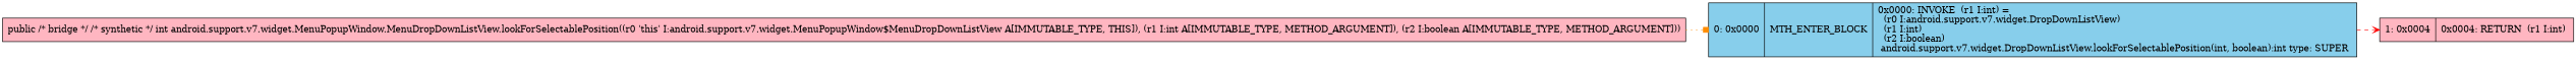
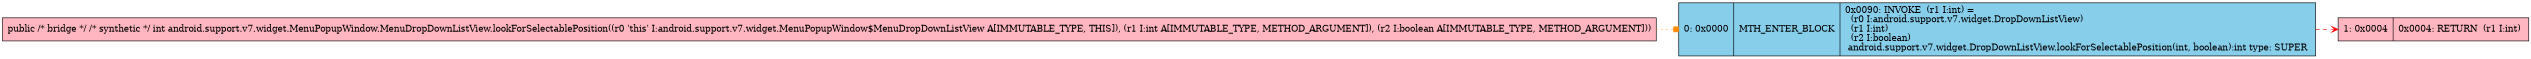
  digraph {
    rankdir=LR
    node [shape=record style=filled fillcolor=lightpink]
-   n1 [label="{0\:\ 0x0000|MTH_ENTER_BLOCK\l|0x0000: INVOKE  (r1 I:int) = \l  (r0 I:android.support.v7.widget.DropDownListView)\l  (r1 I:int)\l  (r2 I:boolean)\l android.support.v7.widget.DropDownListView.lookForSelectablePosition(int, boolean):int type: SUPER \l}" fillcolor=skyblue]
+   n1 [label="{0\:\ 0x0000|MTH_ENTER_BLOCK\l|0x0090: INVOKE  (r1 I:int) = \l  (r0 I:android.support.v7.widget.DropDownListView)\l  (r1 I:int)\l  (r2 I:boolean)\l android.support.v7.widget.DropDownListView.lookForSelectablePosition(int, boolean):int type: SUPER \l}" fillcolor=skyblue]
    n2 [label="{1\:\ 0x0004|0x0004: RETURN  (r1 I:int) \l}"]
    n3 [label="{public \/* bridge *\/ \/* synthetic *\/ int android.support.v7.widget.MenuPopupWindow.MenuDropDownListView.lookForSelectablePosition((r0 'this' I:android.support.v7.widget.MenuPopupWindow$MenuDropDownListView A[IMMUTABLE_TYPE, THIS]), (r1 I:int A[IMMUTABLE_TYPE, METHOD_ARGUMENT]), (r2 I:boolean A[IMMUTABLE_TYPE, METHOD_ARGUMENT])) }"]
    n1 -> n2 [color=red style=dashed arrowhead=vee]
    n3 -> n1 [color=darkorange style=dotted arrowhead=box]
  }
